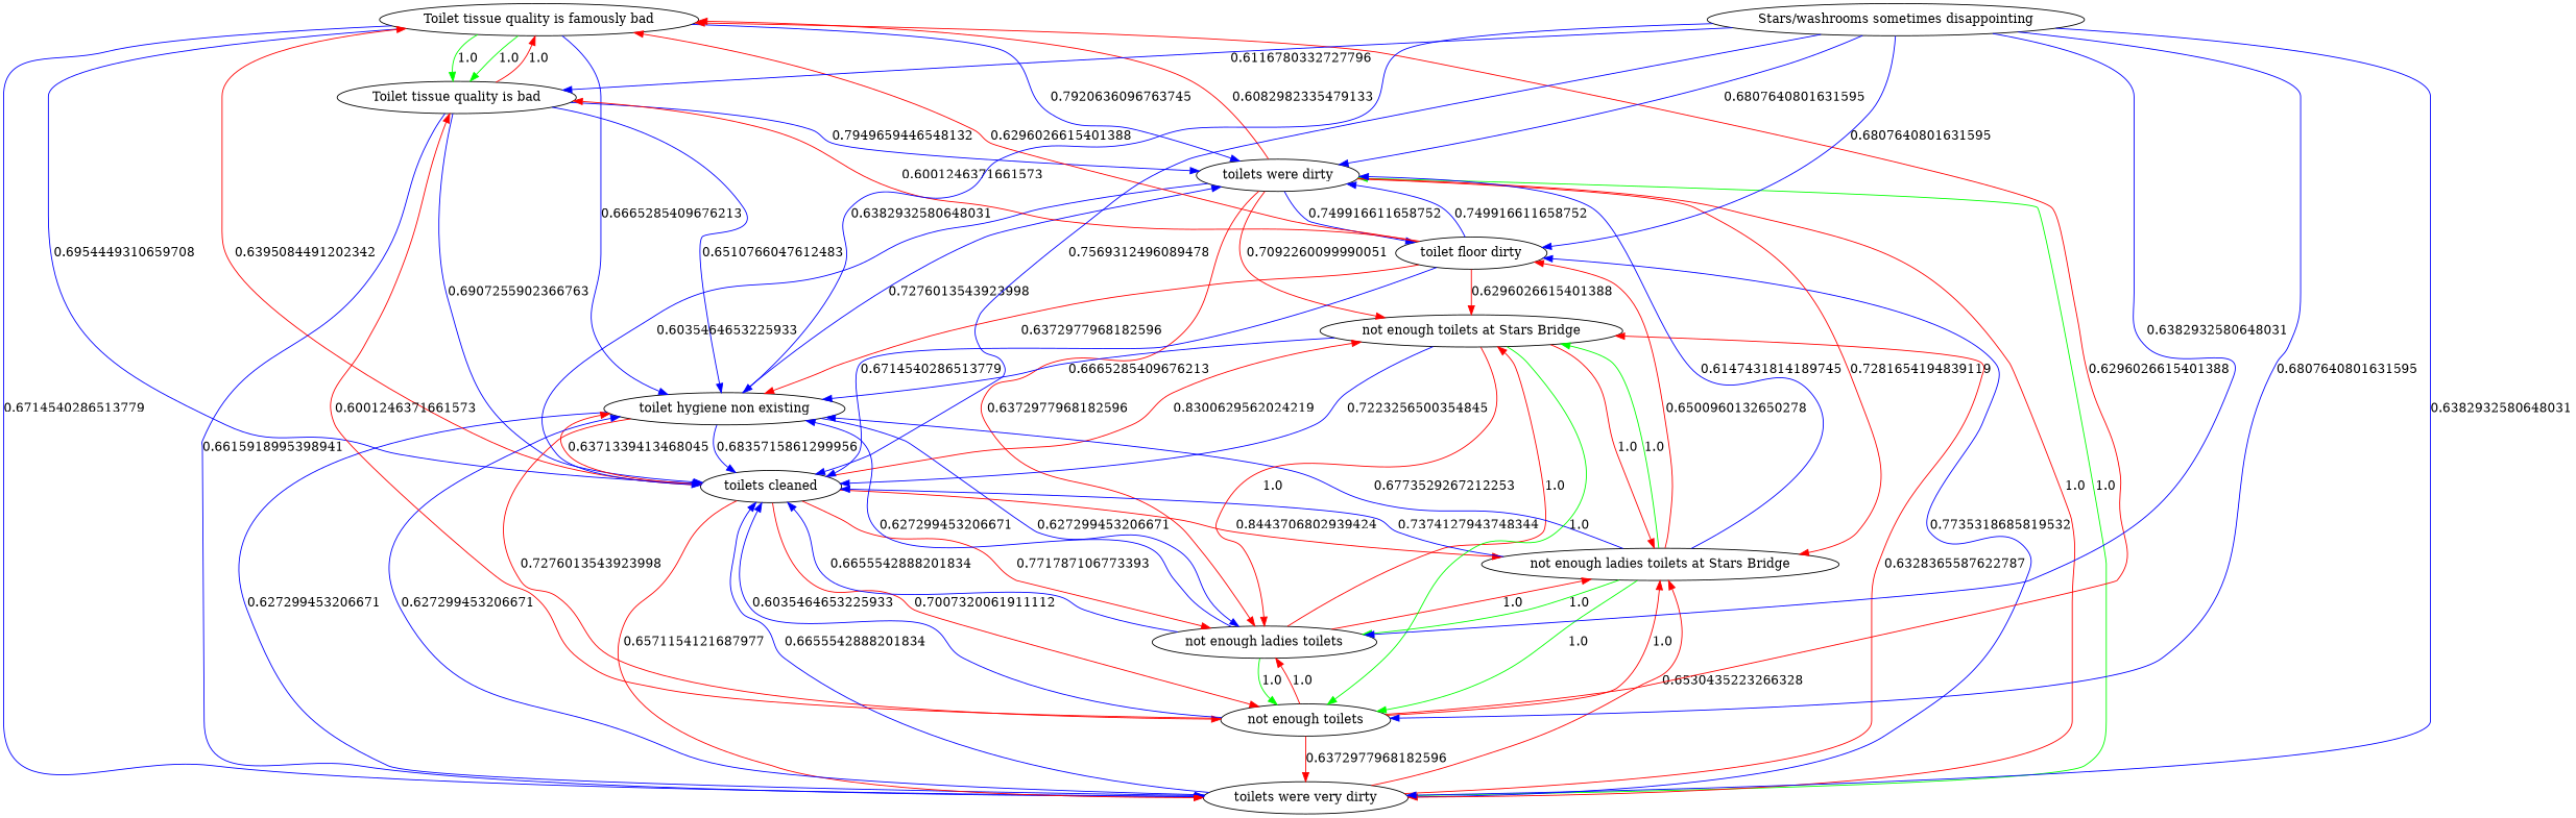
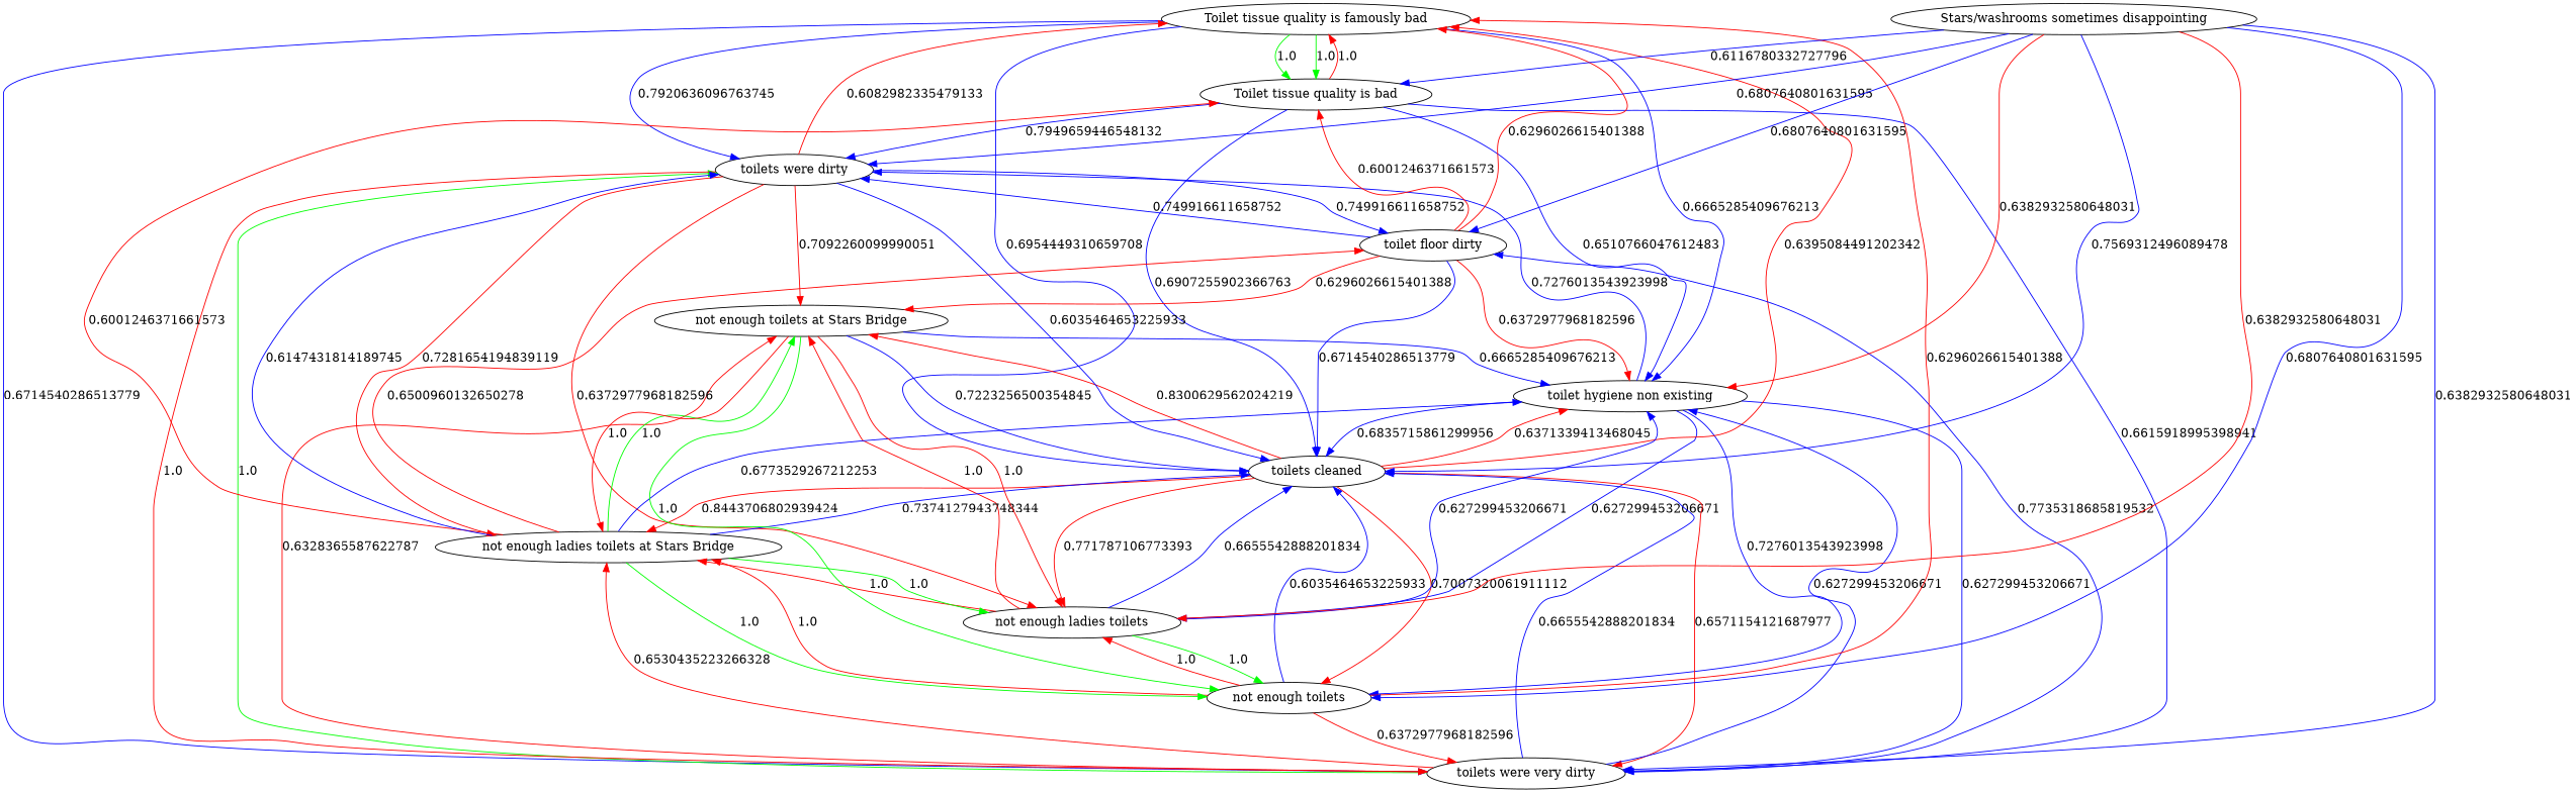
  digraph {
    edge [color=blue]
    "Toilet tissue quality is famously bad"
    "Toilet tissue quality is bad"
    "toilet hygiene non existing"
    "toilets cleaned"
    "toilets were very dirty"
    "toilets were dirty"
    "not enough toilets"
    "not enough ladies toilets"
    "not enough ladies toilets at Stars Bridge"
    "not enough toilets at Stars Bridge"
    "toilet floor dirty"
    n12 [label="Stars/washrooms sometimes disappointing"]
    "Toilet tissue quality is famously bad" -> "Toilet tissue quality is bad" [color=green label=1.0]
    "Toilet tissue quality is famously bad" -> "Toilet tissue quality is bad" [color=green label=1.0]
    "Toilet tissue quality is famously bad" -> "toilet hygiene non existing" [label=0.6665285409676213]
    "Toilet tissue quality is famously bad" -> "toilets cleaned" [label=0.6954449310659708]
    "Toilet tissue quality is famously bad" -> "toilets were very dirty" [label=0.6714540286513779]
    "Toilet tissue quality is famously bad" -> "toilets were dirty" [label=0.7920636096763745]
    "Toilet tissue quality is bad" -> "Toilet tissue quality is famously bad" [color=red label=1.0]
    "Toilet tissue quality is bad" -> "toilet hygiene non existing" [label=0.6510766047612483]
    "Toilet tissue quality is bad" -> "toilets cleaned" [label=0.6907255902366763]
    "Toilet tissue quality is bad" -> "toilets were very dirty" [label=0.6615918995398941]
    "Toilet tissue quality is bad" -> "toilets were dirty" [label=0.7949659446548132]
    "toilet hygiene non existing" -> "toilets cleaned" [label=0.6835715861299956]
    "toilet hygiene non existing" -> "toilets were very dirty" [label=0.627299453206671]
    "toilet hygiene non existing" -> "toilets were dirty" [label=0.7276013543923998]
-   "toilet hygiene non existing" -> "not enough toilets" [color=red label=0.7276013543923998]
+   "toilet hygiene non existing" -> "not enough toilets" [label=0.7276013543923998]
    "toilet hygiene non existing" -> "not enough ladies toilets" [label=0.627299453206671]
    "toilets cleaned" -> "Toilet tissue quality is famously bad" [color=red label=0.6395084491202342]
    "toilets cleaned" -> "toilet hygiene non existing" [color=red label=0.6371339413468045]
    "toilets cleaned" -> "toilets were very dirty" [color=red label=0.6571154121687977]
    "toilets cleaned" -> "not enough toilets" [color=red label=0.7007320061911112]
    "toilets cleaned" -> "not enough ladies toilets" [color=red label=0.771787106773393]
    "toilets cleaned" -> "not enough ladies toilets at Stars Bridge" [color=red label=0.8443706802939424]
    "toilets cleaned" -> "not enough toilets at Stars Bridge" [color=red label=0.8300629562024219]
    "toilets were very dirty" -> "toilet hygiene non existing" [label=0.627299453206671]
    "toilets were very dirty" -> "toilets cleaned" [label=0.6655542888201834]
    "toilets were very dirty" -> "toilets were dirty" [color=green label=1.0]
    "toilets were very dirty" -> "not enough ladies toilets at Stars Bridge" [color=red label=0.6530435223266328]
    "toilets were very dirty" -> "not enough toilets at Stars Bridge" [color=red label=0.6328365587622787]
    "toilets were very dirty" -> "toilet floor dirty" [label=0.7735318685819532]
    "toilets were dirty" -> "Toilet tissue quality is famously bad" [color=red label=0.6082982335479133]
    "toilets were dirty" -> "toilets cleaned" [label=0.6035464653225933]
    "toilets were dirty" -> "toilets were very dirty" [color=red label=1.0]
    "toilets were dirty" -> "not enough ladies toilets" [color=red label=0.6372977968182596]
    "toilets were dirty" -> "not enough ladies toilets at Stars Bridge" [color=red label=0.7281654194839119]
    "toilets were dirty" -> "not enough toilets at Stars Bridge" [color=red label=0.7092260099990051]
    "toilets were dirty" -> "toilet floor dirty" [label=0.749916611658752]
    "not enough toilets" -> "Toilet tissue quality is famously bad" [color=red label=0.6296026615401388]
-   "not enough toilets" -> "Toilet tissue quality is bad" [color=red label=0.6001246371661573]
+   "not enough ladies toilets at Stars Bridge" -> "Toilet tissue quality is bad" [color=red label=0.6001246371661573]
    "not enough toilets" -> "toilets cleaned" [label=0.6035464653225933]
    "not enough toilets" -> "toilets were very dirty" [color=red label=0.6372977968182596]
    "not enough toilets" -> "not enough ladies toilets" [color=red label=1.0]
    "not enough toilets" -> "not enough ladies toilets at Stars Bridge" [color=red label=1.0]
    "not enough ladies toilets" -> "toilet hygiene non existing" [label=0.627299453206671]
    "not enough ladies toilets" -> "toilets cleaned" [label=0.6655542888201834]
    "not enough ladies toilets" -> "not enough toilets" [color=green label=1.0]
    "not enough ladies toilets" -> "not enough ladies toilets at Stars Bridge" [color=red label=1.0]
    "not enough ladies toilets" -> "not enough toilets at Stars Bridge" [color=red label=1.0]
    "not enough ladies toilets at Stars Bridge" -> "toilet hygiene non existing" [label=0.6773529267212253]
    "not enough ladies toilets at Stars Bridge" -> "toilets cleaned" [label=0.7374127943748344]
    "not enough ladies toilets at Stars Bridge" -> "toilets were dirty" [label=0.6147431814189745]
    "not enough ladies toilets at Stars Bridge" -> "not enough toilets" [color=green label=1.0]
    "not enough ladies toilets at Stars Bridge" -> "not enough ladies toilets" [color=green label=1.0]
    "not enough ladies toilets at Stars Bridge" -> "not enough toilets at Stars Bridge" [color=green label=1.0]
    "not enough ladies toilets at Stars Bridge" -> "toilet floor dirty" [color=red label=0.6500960132650278]
    "not enough toilets at Stars Bridge" -> "toilet hygiene non existing" [label=0.6665285409676213]
    "not enough toilets at Stars Bridge" -> "toilets cleaned" [label=0.7223256500354845]
    "not enough toilets at Stars Bridge" -> "not enough toilets" [color=green label=1.0]
    "not enough toilets at Stars Bridge" -> "not enough ladies toilets" [color=red label=1.0]
    "not enough toilets at Stars Bridge" -> "not enough ladies toilets at Stars Bridge" [color=red label=1.0]
    "toilet floor dirty" -> "Toilet tissue quality is famously bad" [color=red label=0.6296026615401388]
    "toilet floor dirty" -> "Toilet tissue quality is bad" [color=red label=0.6001246371661573]
    "toilet floor dirty" -> "toilet hygiene non existing" [color=red label=0.6372977968182596]
    "toilet floor dirty" -> "toilets cleaned" [label=0.6714540286513779]
    "toilet floor dirty" -> "toilets were dirty" [label=0.749916611658752]
    "toilet floor dirty" -> "not enough toilets at Stars Bridge" [color=red label=0.6296026615401388]
    n12 -> "Toilet tissue quality is bad" [label=0.6116780332727796]
-   n12 -> "toilet hygiene non existing" [label=0.6382932580648031]
+   n12 -> "toilet hygiene non existing" [color=red label=0.6382932580648031]
    n12 -> "toilets cleaned" [label=0.7569312496089478]
    n12 -> "toilets were very dirty" [label=0.6382932580648031]
    n12 -> "toilets were dirty" [label=0.6807640801631595]
    n12 -> "not enough toilets" [label=0.6807640801631595]
-   n12 -> "not enough ladies toilets" [label=0.6382932580648031]
+   n12 -> "not enough ladies toilets" [color=red label=0.6382932580648031]
    n12 -> "toilet floor dirty" [label=0.6807640801631595]
  }
